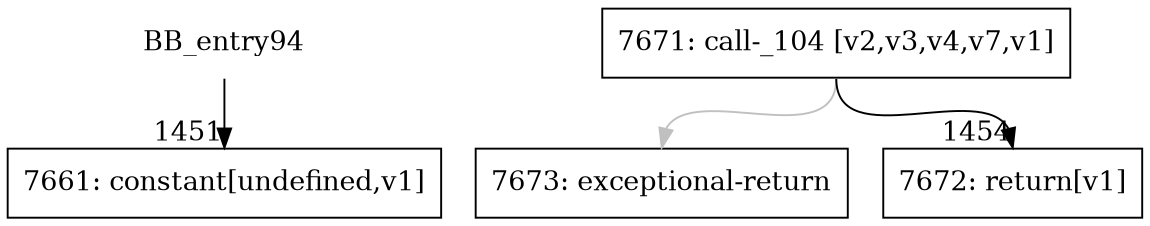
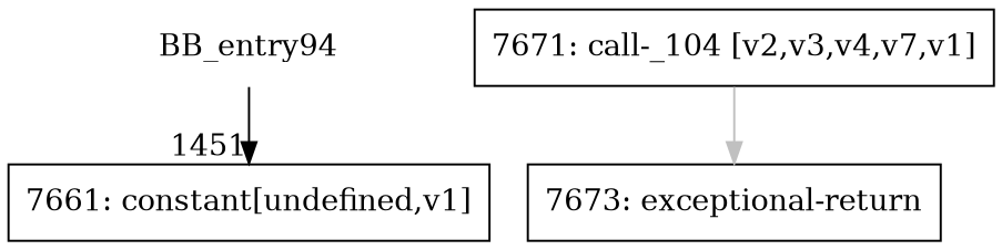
  digraph {
    rankdir=TD
    node [shape=record]
    edge [headport=n tailport=s]
    n1 [label=BB_entry94 shape=none]
    n2 [label="{7661: constant[undefined,v1]}"]
    n3 [label="{7671: call-_104 [v2,v3,v4,v7,v1]}"]
    n4 [label="{7673: exceptional-return}"]
-   n5 [label="{7672: return[v1]}"]
    n1 -> n2 [headlabel="    1451"]
    n3 -> n4 [color=gray]
-   n3 -> n5 [headlabel="      1454"]
  }
